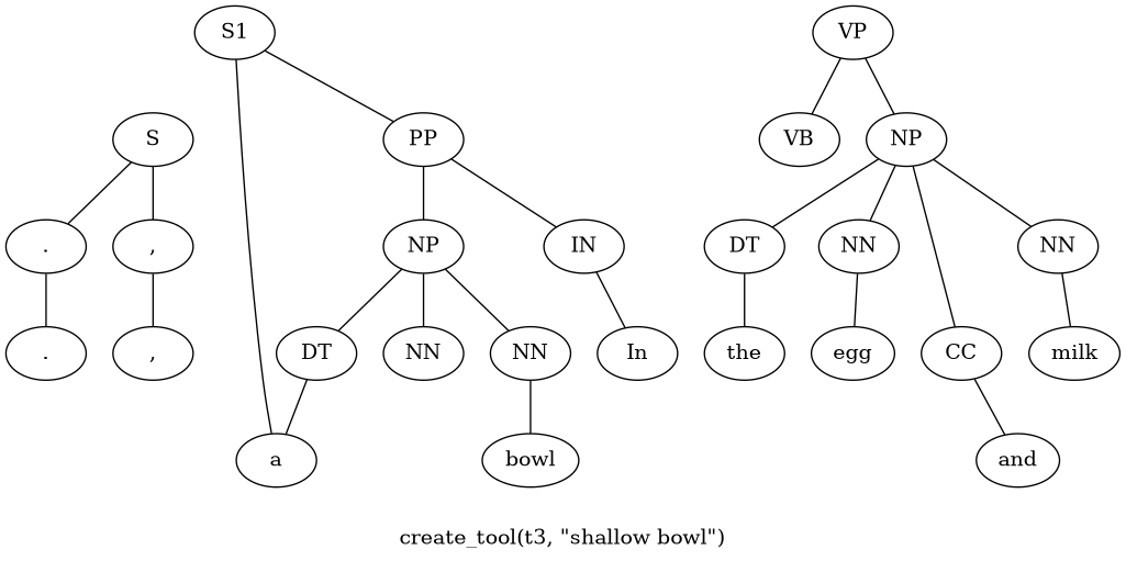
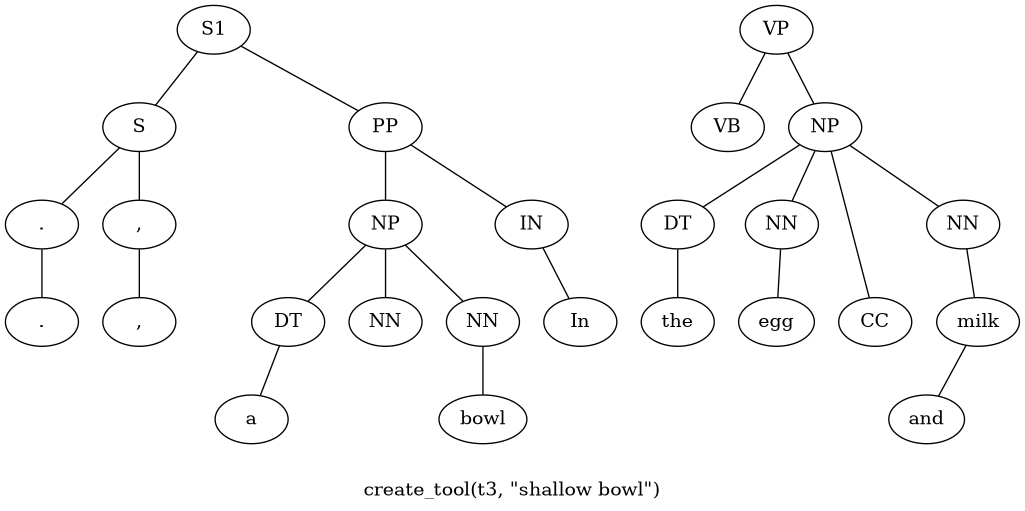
  graph {
    label="create_tool(t3, \"shallow bowl\")"
    n1 [label=S1]
    n2 [label=S]
    n3 [label=PP]
    n4 [label=","]
    n5 [label="."]
    n6 [label=IN]
    n7 [label=NP]
    n8 [label=","]
    n9 [label=VP]
    n10 [label=VB]
    n11 [label=NP]
    n12 [label="."]
    n13 [label=In]
    n14 [label=DT]
    n15 [label=NN]
    n16 [label=NN]
    n17 [label=a]
    n18 [label=bowl]
    n19 [label=DT]
    n20 [label=NN]
    n21 [label=CC]
    n22 [label=NN]
    n23 [label=the]
    n24 [label=egg]
    n25 [label=and]
    n26 [label=milk]
-   n1 -- n17
+   n1 -- n2
    n1 -- n3
    n2 -- n4
    n2 -- n5
    n3 -- n6
    n3 -- n7
    n4 -- n8
    n5 -- n12
    n6 -- n13
    n7 -- n14
    n7 -- n15
    n7 -- n16
    n9 -- n10
    n9 -- n11
    n11 -- n19
    n11 -- n20
    n11 -- n21
    n11 -- n22
    n14 -- n17
    n16 -- n18
    n19 -- n23
    n20 -- n24
-   n21 -- n25
+   n26 -- n25
    n22 -- n26
  }
